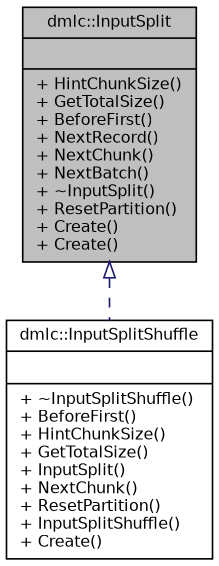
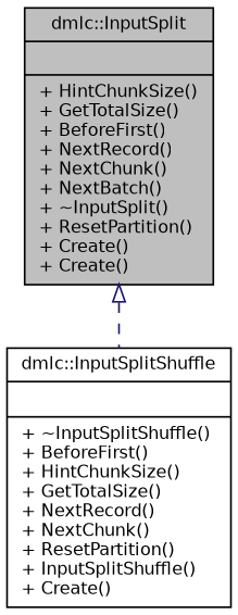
  digraph {
    node [color=black fontname=Helvetica fontsize=10 shape=record style=filled]
    n1 [fillcolor=grey75 fontcolor=black height=0.2 label="{dmlc::InputSplit\n||+ HintChunkSize()\l+ GetTotalSize()\l+ BeforeFirst()\l+ NextRecord()\l+ NextChunk()\l+ NextBatch()\l+ ~InputSplit()\l+ ResetPartition()\l+ Create()\l+ Create()\l}" width=0.4]
-   n2 [fillcolor=white height=0.2 label="{dmlc::InputSplitShuffle\n||+ ~InputSplitShuffle()\l+ BeforeFirst()\l+ HintChunkSize()\l+ GetTotalSize()\l+ InputSplit()\l+ NextChunk()\l+ ResetPartition()\l+ InputSplitShuffle()\l+ Create()\l}" width=0.4]
+   n2 [fillcolor=white height=0.2 label="{dmlc::InputSplitShuffle\n||+ ~InputSplitShuffle()\l+ BeforeFirst()\l+ HintChunkSize()\l+ GetTotalSize()\l+ NextRecord()\l+ NextChunk()\l+ ResetPartition()\l+ InputSplitShuffle()\l+ Create()\l}" width=0.4]
    n1 -> n2 [arrowtail=onormal color=midnightblue dir=back fontname=Helvetica fontsize=10 labelfontname=Helvetica labelfontsize=10 style=dashed]
  }
